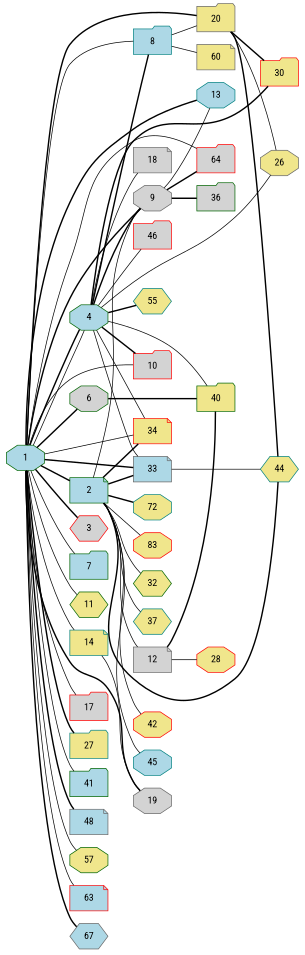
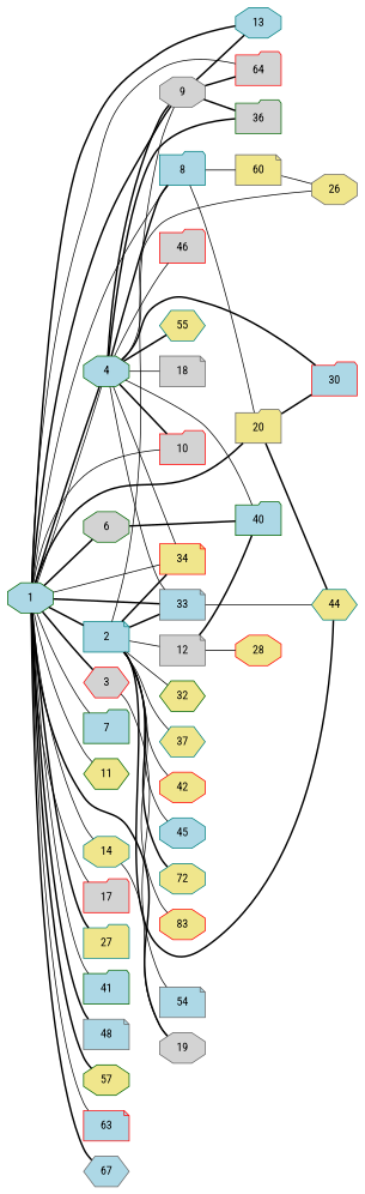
  graph {
    fontname="Roboto Condensed"
    rankdir=LR
    node [color=darkgreen fillcolor=khaki fontname="Roboto Condensed" shape=octagon style=filled]
    edge [fontname="Roboto Condensed" style=solid]
    1 [fillcolor=lightblue]
-   2 [fillcolor=lightblue shape=note]
+   2 [color=teal fillcolor=lightblue shape=note]
    3 [color=red fillcolor=lightgrey shape=hexagon]
    4 [fillcolor=lightblue super="+5+16+24"]
    6 [fillcolor=lightgrey]
    7 [fillcolor=lightblue shape=folder]
    8 [color=teal fillcolor=lightblue shape=folder]
    9 [color=gray40 fillcolor=lightgrey super="+25+31+56+22+10"]
    11 [shape=hexagon]
    13 [color=teal fillcolor=lightblue super="+29"]
-   14 [color=teal shape=note]
+   14 [color=teal]
    n12 [color=red fillcolor=lightgrey label=10 shape=folder super="+66+82+71+50"]
    17 [color=red fillcolor=lightgrey shape=folder]
    19 [color=gray40 fillcolor=lightgrey super="+39"]
    20 [color=gray40 shape=folder super="+79+74+43+21"]
    27 [color=teal shape=folder]
    33 [color=gray40 fillcolor=lightblue shape=note super="+35"]
    34 [color=red shape=note super="+51"]
    41 [fillcolor=lightblue shape=folder]
    48 [color=gray40 fillcolor=lightblue shape=note]
    57
    63 [color=red fillcolor=lightblue shape=note]
    64 [color=red fillcolor=lightgrey shape=folder super="+78+81"]
    67 [color=gray40 fillcolor=lightblue shape=hexagon]
    12 [color=gray40 fillcolor=lightgrey shape=note]
    32 [shape=hexagon super="+47+38"]
    37 [color=teal shape=hexagon]
    42 [color=red]
    44 [color=teal shape=hexagon super="+75+49"]
    45 [color=teal fillcolor=lightblue]
    72 [color=teal]
    83 [color=red]
+   54 [color=gray40 fillcolor=lightblue shape=note]
    18 [color=gray40 fillcolor=lightgrey shape=note]
    26 [color=gray40 super="+76+52"]
-   30 [color=red shape=folder]
+   30 [color=red fillcolor=lightblue shape=folder]
    36 [fillcolor=lightgrey shape=folder super="+53"]
-   40 [shape=folder super="+61+77"]
+   40 [fillcolor=lightblue shape=folder super="+61+77"]
    46 [color=red fillcolor=lightgrey shape=folder]
    55 [color=teal shape=hexagon]
    60 [color=gray40 shape=note]
    28 [color=red]
    1 -- 2 [style=bold]
    1 -- 3 [style=bold]
    1 -- 4 [weight=3]
    1 -- 4 [style=bold]
    1 -- 6 [style=bold]
    1 -- 7
    1 -- 8
    1 -- 9 [style=bold]
    1 -- 11
    1 -- 13 [style=bold]
    1 -- 14
    1 -- n12
    1 -- 17
    1 -- 19 [style=bold]
    1 -- 20 [style=bold]
    1 -- 27 [style=bold]
    1 -- 33 [style=bold weight=2]
    1 -- 34
    1 -- 41
    1 -- 48 [style=bold]
-   1 -- 57
+   1 -- 57 [style=bold]
    1 -- 63
    1 -- 64
    1 -- 67 [style=bold]
    2 -- 9
    2 -- 33 [style=bold]
    2 -- 34 [style=bold]
    2 -- 12
    2 -- 32
    2 -- 37
    2 -- 42
    2 -- 44 [style=bold]
    2 -- 45
    2 -- 72 [style=bold]
    2 -- 83
+   3 -- 54
    4 -- 8 [style=bold weight=2]
    4 -- 9 [style=bold]
    4 -- n12 [style=bold]
    4 -- 33
    4 -- 34
    4 -- 18
    4 -- 26
    4 -- 30 [style=bold]
+   4 -- 36 [style=bold]
    4 -- 40
    4 -- 46
    4 -- 55 [style=bold]
    6 -- 40 [style=bold]
    8 -- 20
    8 -- 60
-   9 -- 13
+   9 -- 13 [style=bold]
    9 -- 64 [style=bold]
    9 -- 36 [style=bold]
    14 -- 19
    20 -- 44 [style=bold]
-   20 -- 26
+   60 -- 26
    20 -- 30 [style=bold]
    33 -- 44
    12 -- 40 [style=bold]
    12 -- 28
  }
